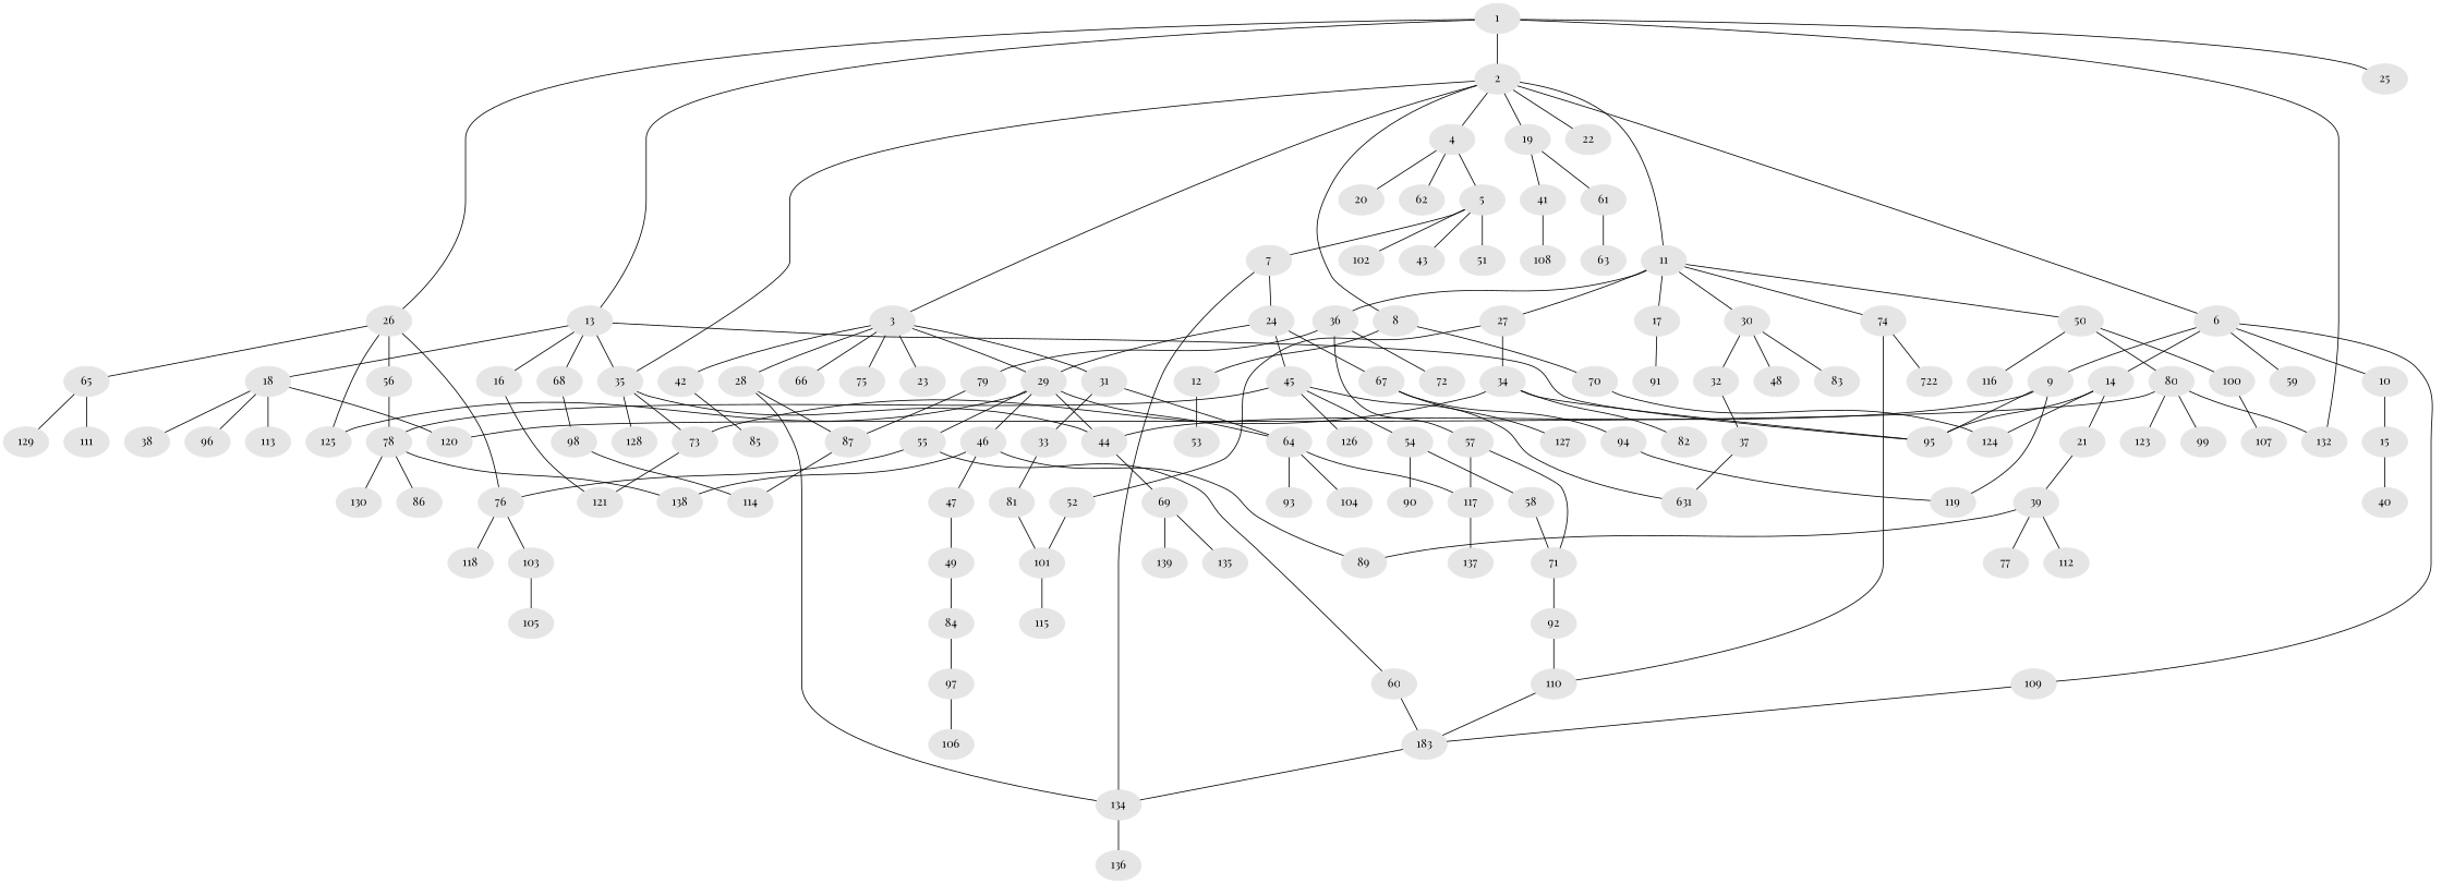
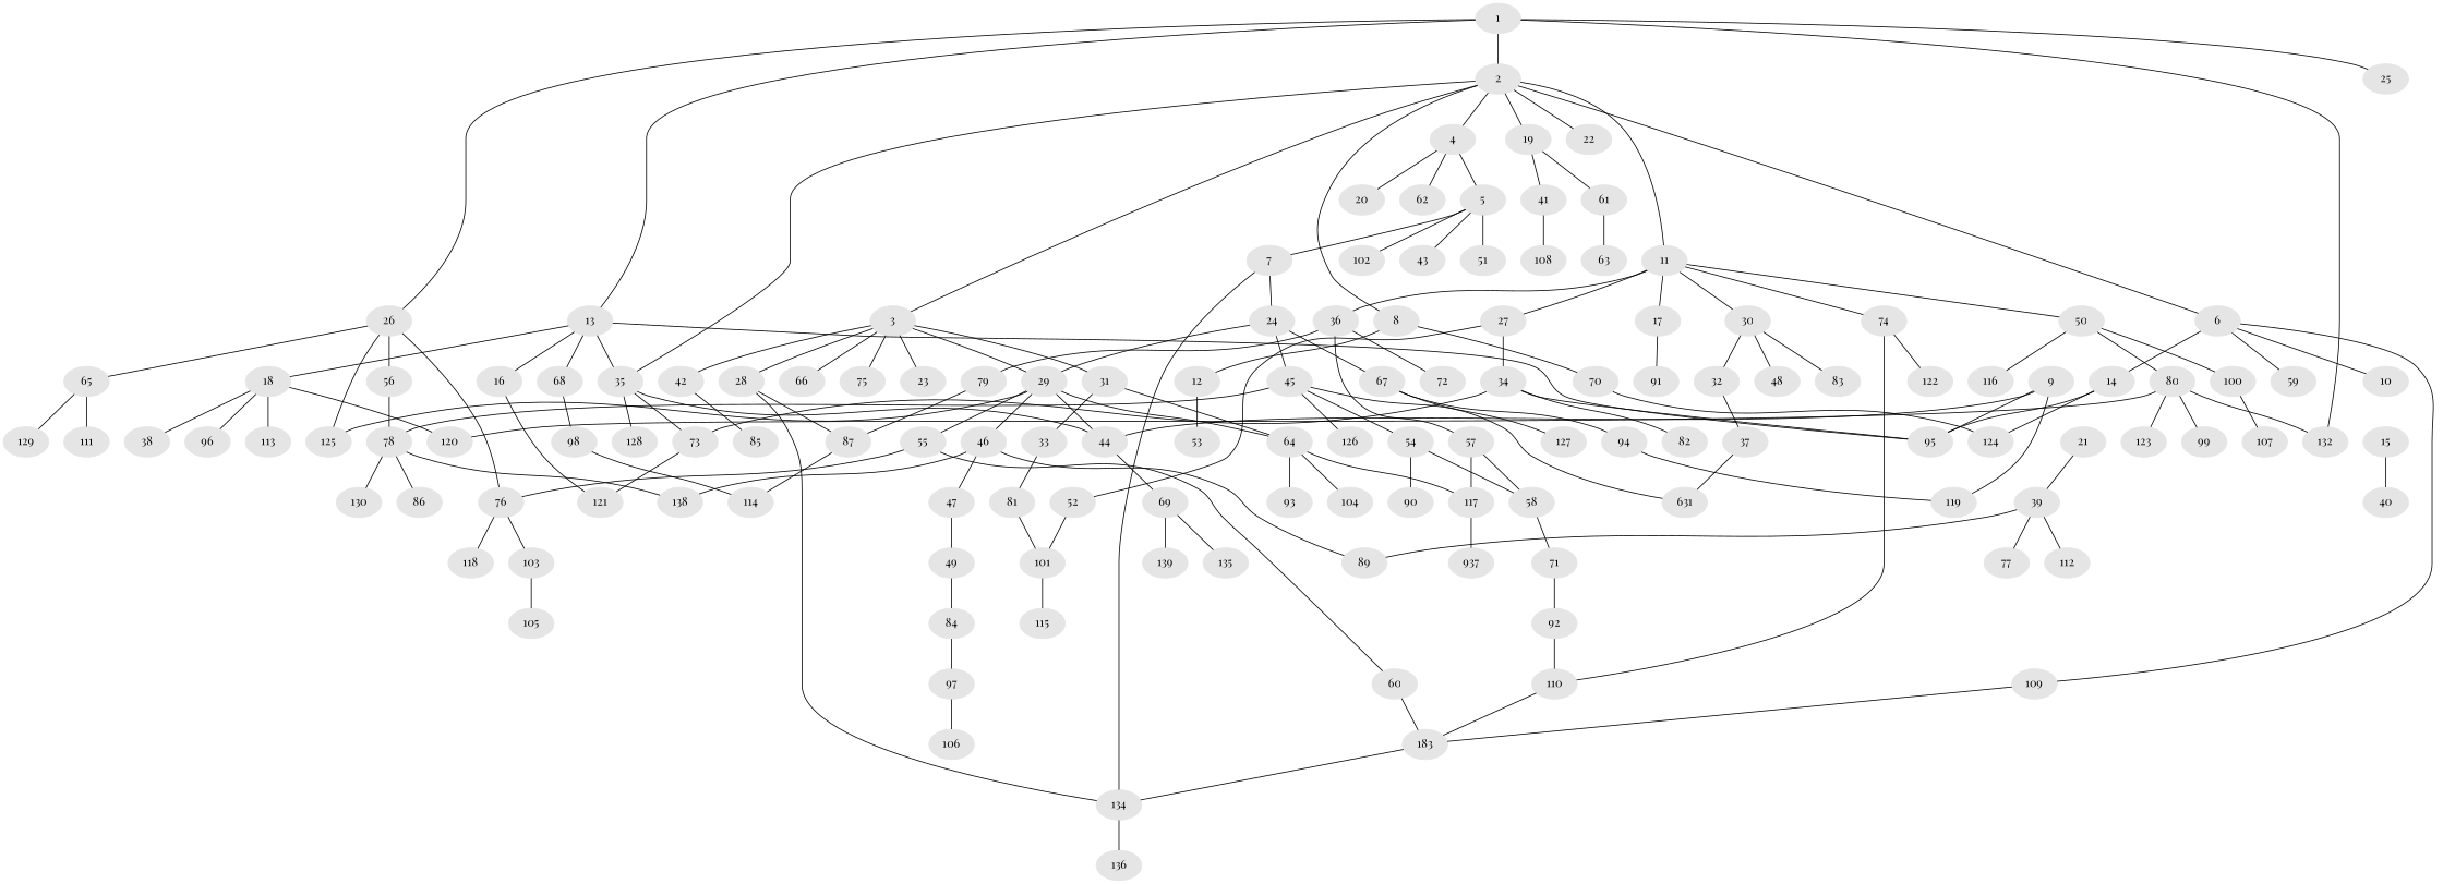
  graph {
    fontname="Playfair Display"
    node [color=gray90 fontname="Playfair Display" style=filled]
    edge [fontname="Playfair Display"]
    1
    2
    13
    25
    26
    132
    3
    4
    6
    8
    11
    19
    22
    35
    95
    16
    18
    68
    56
    65
    76
    125
    23
    28
    29
    31
    42
    66
    75
    5
    20
    62
    9
    10
    14
    59
    109
    12
    70
    17
    27
    30
    36
    50
    74
    41
    61
    44
    73
    128
    134
    87
    46
    55
    64
    33
    85
    7
    43
    51
    102
    24
    119
    15
    21
    124
    n67 [label=183]
    45
    67
    136
    53
    69
    40
    91
    34
    52
    32
    48
    83
    57
    72
    79
    80
    100
    116
    110
-   122 [label=722]
+   122
    121
    38
    96
    113
    120
    98
    39
    108
    63
    77
    89
    112
    n100 [label=631]
    54
    78
    126
    94
    127
    111
    129
    103
    118
    82
    101
    114
    47
    138
    60
    117
    93
    104
    37
    81
    58
    135
    139
    90
    86
    130
    49
    84
    97
    99
    123
    107
    115
    71
-   137
+   137 [label=937]
    92
    105
    106
    1 -- 2
    1 -- 13
    1 -- 25
    1 -- 26
    1 -- 132
    2 -- 3
    2 -- 4
    2 -- 6
    2 -- 8
    2 -- 11
    2 -- 19
    2 -- 22
    2 -- 35
    13 -- 35
    13 -- 95
    13 -- 16
    13 -- 18
    13 -- 68
    26 -- 56
    26 -- 65
    26 -- 76
    26 -- 125
    3 -- 23
    3 -- 28
    3 -- 29
    3 -- 31
    3 -- 42
    3 -- 66
    3 -- 75
    4 -- 5
    4 -- 20
    4 -- 62
-   6 -- 9
    6 -- 10
    6 -- 14
    6 -- 59
    6 -- 109
    8 -- 12
    8 -- 70
    11 -- 17
    11 -- 27
    11 -- 30
    11 -- 36
    11 -- 50
    11 -- 74
    19 -- 41
    19 -- 61
    35 -- 44
    35 -- 73
    35 -- 128
    16 -- 121
    18 -- 38
    18 -- 96
    18 -- 113
    18 -- 120
    68 -- 98
    56 -- 78
    65 -- 111
    65 -- 129
    76 -- 103
    76 -- 118
    28 -- 134
    28 -- 87
    29 -- 125
    29 -- 44
    29 -- 46
    29 -- 55
    29 -- 64
    31 -- 64
    31 -- 33
    42 -- 85
    5 -- 7
    5 -- 43
    5 -- 51
    5 -- 102
    9 -- 95
    9 -- 44
    9 -- 119
-   10 -- 15
    14 -- 95
-   14 -- 21
    14 -- 124
    109 -- n67
    12 -- 53
    70 -- 124
    17 -- 91
    27 -- 34
    27 -- 52
    30 -- 32
    30 -- 48
    30 -- 83
    36 -- 57
    36 -- 72
    36 -- 79
    50 -- 80
    50 -- 100
    50 -- 116
    74 -- 110
    74 -- 122
    41 -- 108
    61 -- 63
    44 -- 69
    73 -- 121
    134 -- 136
    87 -- 114
    46 -- 89
    46 -- 47
    46 -- 138
    55 -- 76
    55 -- 60
    64 -- 117
    64 -- 93
    64 -- 104
    33 -- 81
    7 -- 134
    7 -- 24
    24 -- 29
    24 -- 45
    24 -- 67
    15 -- 40
    21 -- 39
    n67 -- 134
    45 -- n100
    45 -- 54
    45 -- 78
    45 -- 126
    67 -- 94
    67 -- 127
    69 -- 135
    69 -- 139
    34 -- 95
    34 -- 73
    34 -- 82
    52 -- 101
    32 -- 37
    57 -- 117
-   57 -- 71
+   57 -- 58
    79 -- 87
    80 -- 132
    80 -- 120
    80 -- 99
    80 -- 123
    100 -- 107
    110 -- n67
    98 -- 114
    39 -- 77
    39 -- 89
    39 -- 112
    54 -- 58
    54 -- 90
    78 -- 138
    78 -- 86
    78 -- 130
    94 -- 119
    103 -- 105
    101 -- 115
    47 -- 49
    60 -- n67
    117 -- 137
    37 -- n100
    81 -- 101
    58 -- 71
    49 -- 84
    84 -- 97
    97 -- 106
    71 -- 92
    92 -- 110
  }
